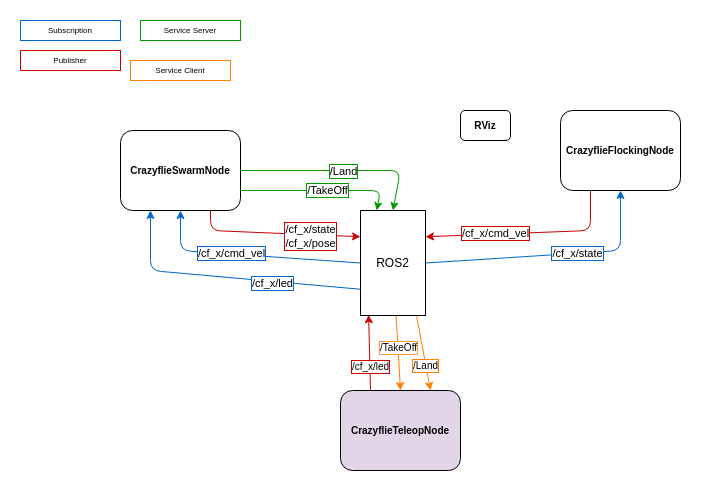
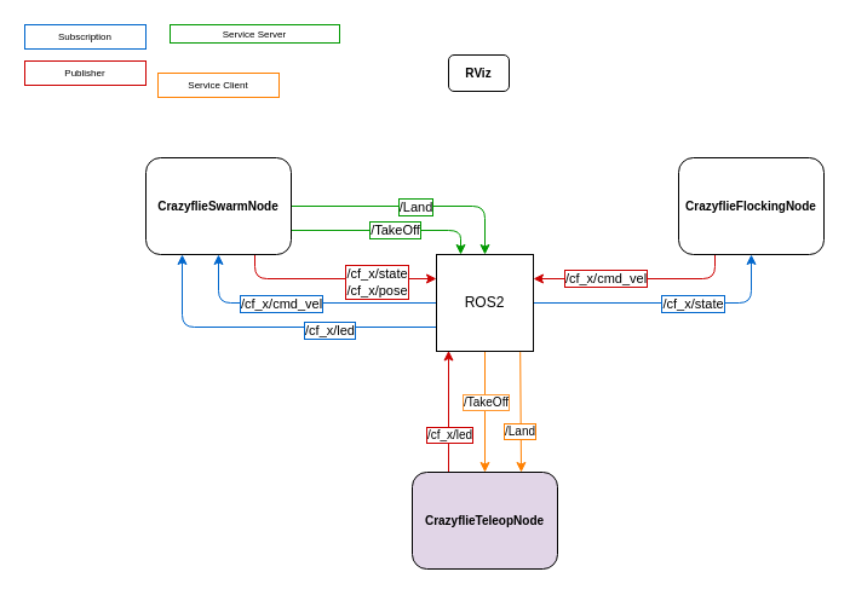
  <mxCell id="0" />
  <mxCell id="1" parent="0" />
  <mxCell id="2" style="edgeStyle=none;html=1;exitX=0.75;exitY=1;exitDx=0;exitDy=0;entryX=0;entryY=0.25;entryDx=0;entryDy=0;fillColor=#f8cecc;strokeColor=#CC0000;" parent="1" source="8" target="25" edge="1"><mxGeometry relative="1" as="geometry"><Array as="points"><mxPoint x="210" y="230" /></Array></mxGeometry></mxCell>
  <mxCell id="3" value="/cf_x/state&lt;br&gt;/cf_x/pose" style="edgeLabel;html=1;align=center;verticalAlign=middle;resizable=0;points=[];labelBorderColor=#CC0000;spacingTop=0;spacingLeft=0;spacingBottom=0;spacing=0;" parent="2" vertex="1" connectable="0"><mxGeometry x="0.256" y="-2" relative="1" as="geometry"><mxPoint x="13" as="offset" /></mxGeometry></mxCell>
  <mxCell id="4" style="edgeStyle=none;html=1;exitX=1;exitY=0.75;exitDx=0;exitDy=0;entryX=0.25;entryY=0;entryDx=0;entryDy=0;strokeColor=#009900;" parent="1" source="8" target="25" edge="1"><mxGeometry relative="1" as="geometry"><Array as="points"><mxPoint x="380" y="190" /></Array></mxGeometry></mxCell>
  <mxCell id="5" value="/TakeOff" style="edgeLabel;html=1;align=center;verticalAlign=middle;resizable=0;points=[];labelBorderColor=#009900;" parent="4" vertex="1" connectable="0"><mxGeometry x="0.067" y="1" relative="1" as="geometry"><mxPoint as="offset" /></mxGeometry></mxCell>
  <mxCell id="6" style="edgeStyle=none;html=1;exitX=1;exitY=0.5;exitDx=0;exitDy=0;entryX=0.5;entryY=0;entryDx=0;entryDy=0;strokeColor=#009900;" parent="1" source="8" target="25" edge="1"><mxGeometry relative="1" as="geometry"><Array as="points"><mxPoint x="400" y="170" /></Array></mxGeometry></mxCell>
  <mxCell id="7" value="/Land" style="edgeLabel;html=1;align=center;verticalAlign=middle;resizable=0;points=[];labelBorderColor=#009900;" parent="6" vertex="1" connectable="0"><mxGeometry x="0.02" relative="1" as="geometry"><mxPoint as="offset" /></mxGeometry></mxCell>
  <mxCell id="8" value="&lt;font style=&quot;font-size: 10px;&quot;&gt;&lt;b&gt;CrazyflieSwarmNode&lt;/b&gt;&lt;/font&gt;" style="rounded=1;whiteSpace=wrap;html=1;" parent="1" vertex="1"><mxGeometry x="120" y="130" width="120" height="80" as="geometry" /></mxCell>
  <mxCell id="9" style="edgeStyle=none;html=1;exitX=0.25;exitY=0;exitDx=0;exitDy=0;entryX=0.125;entryY=0.993;entryDx=0;entryDy=0;strokeColor=#CC0000;fontSize=10;entryPerimeter=0;" parent="1" source="11" target="25" edge="1"><mxGeometry relative="1" as="geometry"><Array as="points" /></mxGeometry></mxCell>
  <mxCell id="10" value="/cf_x/led" style="edgeLabel;html=1;align=center;verticalAlign=middle;resizable=0;points=[];fontSize=10;labelBorderColor=#CC0000;" parent="9" vertex="1" connectable="0"><mxGeometry x="-0.36" y="-1" relative="1" as="geometry"><mxPoint x="-1" as="offset" /></mxGeometry></mxCell>
  <mxCell id="11" value="&lt;font style=&quot;font-size: 10px;&quot;&gt;&lt;b&gt;CrazyflieTeleopNode&lt;/b&gt;&lt;/font&gt;" style="rounded=1;whiteSpace=wrap;html=1;fillColor=#e1d5e7;" parent="1" vertex="1"><mxGeometry x="340" y="390" width="120" height="80" as="geometry" /></mxCell>
  <mxCell id="12" style="edgeStyle=none;html=1;entryX=1;entryY=0.25;entryDx=0;entryDy=0;strokeColor=#CC0000;exitX=0.25;exitY=1;exitDx=0;exitDy=0;" parent="1" source="14" target="25" edge="1"><mxGeometry relative="1" as="geometry"><Array as="points"><mxPoint x="590" y="230" /></Array></mxGeometry></mxCell>
  <mxCell id="13" value="/cf_x/cmd_vel" style="edgeLabel;html=1;align=center;verticalAlign=middle;resizable=0;points=[];labelBorderColor=#CC0000;" parent="12" vertex="1" connectable="0"><mxGeometry x="0.415" y="-1" relative="1" as="geometry"><mxPoint x="9" as="offset" /></mxGeometry></mxCell>
- <mxCell id="14" value="&lt;font style=&quot;font-size: 10px;&quot;&gt;&lt;b&gt;CrazyflieFlockingNode&lt;br&gt;&lt;/b&gt;&lt;/font&gt;" style="rounded=1;whiteSpace=wrap;html=1;" parent="1" vertex="1"><mxGeometry x="560" y="110" width="120" height="80" as="geometry" /></mxCell>
+ <mxCell id="14" value="&lt;font style=&quot;font-size: 10px;&quot;&gt;&lt;b&gt;CrazyflieFlockingNode&lt;br&gt;&lt;/b&gt;&lt;/font&gt;" style="rounded=1;whiteSpace=wrap;html=1;" parent="1" vertex="1"><mxGeometry x="560" y="130" width="120" height="80" as="geometry" /></mxCell>
  <mxCell id="15" style="edgeStyle=none;html=1;exitX=0;exitY=0.5;exitDx=0;exitDy=0;entryX=0.5;entryY=1;entryDx=0;entryDy=0;fillColor=#dae8fc;strokeColor=#0066CC;" parent="1" source="25" target="8" edge="1"><mxGeometry relative="1" as="geometry"><mxPoint x="180" y="320" as="targetPoint" /><Array as="points"><mxPoint x="180" y="250" /></Array></mxGeometry></mxCell>
  <mxCell id="16" value="/cf_x/cmd_vel" style="edgeLabel;html=1;align=center;verticalAlign=middle;resizable=0;points=[];labelBorderColor=#0066CC;spacingBottom=0;" parent="15" vertex="1" connectable="0"><mxGeometry x="0.321" y="1" relative="1" as="geometry"><mxPoint x="16" y="-1" as="offset" /></mxGeometry></mxCell>
  <mxCell id="17" style="edgeStyle=none;html=1;exitX=0;exitY=0.75;exitDx=0;exitDy=0;entryX=0.25;entryY=1;entryDx=0;entryDy=0;fillColor=#dae8fc;strokeColor=#0066CC;" parent="1" source="25" target="8" edge="1"><mxGeometry relative="1" as="geometry"><mxPoint x="140" y="210" as="targetPoint" /><Array as="points"><mxPoint x="150" y="270" /></Array></mxGeometry></mxCell>
  <mxCell id="18" value="/cf_x/led" style="edgeLabel;html=1;align=center;verticalAlign=middle;resizable=0;points=[];labelBorderColor=#0066CC;spacingBottom=0;" parent="17" vertex="1" connectable="0"><mxGeometry x="-0.342" y="2" relative="1" as="geometry"><mxPoint as="offset" /></mxGeometry></mxCell>
  <mxCell id="19" style="edgeStyle=none;html=1;exitX=1;exitY=0.5;exitDx=0;exitDy=0;strokeColor=#0066CC;entryX=0.5;entryY=1;entryDx=0;entryDy=0;" parent="1" source="25" target="14" edge="1"><mxGeometry relative="1" as="geometry"><mxPoint x="630" y="220" as="targetPoint" /><Array as="points"><mxPoint x="620" y="250" /></Array></mxGeometry></mxCell>
  <mxCell id="20" value="/cf_x/state" style="edgeLabel;html=1;align=center;verticalAlign=middle;resizable=0;points=[];labelBorderColor=#0066CC;" parent="19" vertex="1" connectable="0"><mxGeometry x="0.19" relative="1" as="geometry"><mxPoint as="offset" /></mxGeometry></mxCell>
  <mxCell id="21" style="edgeStyle=none;html=1;entryX=0.5;entryY=0;entryDx=0;entryDy=0;strokeColor=#FF8000;fontSize=10;fontColor=#000000;" parent="1" source="25" target="11" edge="1"><mxGeometry relative="1" as="geometry" /></mxCell>
  <mxCell id="22" value="/TakeOff" style="edgeLabel;html=1;align=center;verticalAlign=middle;resizable=0;points=[];fontSize=10;fontColor=#000000;labelBorderColor=#FF9933;" parent="21" vertex="1" connectable="0"><mxGeometry x="-0.188" y="-1" relative="1" as="geometry"><mxPoint x="1" as="offset" /></mxGeometry></mxCell>
  <mxCell id="23" style="edgeStyle=none;html=1;exitX=0.865;exitY=1.008;exitDx=0;exitDy=0;entryX=0.75;entryY=0;entryDx=0;entryDy=0;strokeColor=#FF8000;fontSize=10;fontColor=#000000;exitPerimeter=0;" parent="1" source="25" target="11" edge="1"><mxGeometry relative="1" as="geometry" /></mxCell>
  <mxCell id="24" value="/Land" style="edgeLabel;html=1;align=center;verticalAlign=middle;resizable=0;points=[];fontSize=10;fontColor=#000000;labelBorderColor=#FF8000;" parent="23" vertex="1" connectable="0"><mxGeometry x="0.303" y="-1" relative="1" as="geometry"><mxPoint as="offset" /></mxGeometry></mxCell>
- <mxCell id="25" value="ROS2" style="rounded=0;whiteSpace=wrap;html=1;" parent="1" vertex="1"><mxGeometry x="360" y="210" width="65" height="105" as="geometry" /></mxCell>
+ <mxCell id="25" value="ROS2" style="rounded=0;whiteSpace=wrap;html=1;" parent="1" vertex="1"><mxGeometry x="360" y="210" width="80" height="80" as="geometry" /></mxCell>
  <mxCell id="26" value="&lt;font color=&quot;#000000&quot;&gt;Subscription&lt;/font&gt;" style="rounded=0;whiteSpace=wrap;html=1;labelBorderColor=none;strokeColor=#0066CC;fontSize=8;fontColor=#0066CC;fillColor=none;" parent="1" vertex="1"><mxGeometry x="20" y="20" width="100" height="20" as="geometry" /></mxCell>
  <mxCell id="27" value="&lt;font color=&quot;#000000&quot;&gt;Publisher&lt;/font&gt;" style="rounded=0;whiteSpace=wrap;html=1;labelBorderColor=none;strokeColor=#CC0000;fontSize=8;fontColor=#0066CC;fillColor=none;" parent="1" vertex="1"><mxGeometry x="20" y="50" width="100" height="20" as="geometry" /></mxCell>
- <mxCell id="28" value="&lt;font color=&quot;#000000&quot;&gt;Service Server&lt;/font&gt;" style="rounded=0;whiteSpace=wrap;html=1;labelBorderColor=none;strokeColor=#009900;fontSize=8;fontColor=#0066CC;fillColor=none;" parent="1" vertex="1"><mxGeometry x="140" y="20" width="100" height="20" as="geometry" /></mxCell>
+ <mxCell id="28" value="&lt;font color=&quot;#000000&quot;&gt;Service Server&lt;/font&gt;" style="rounded=0;whiteSpace=wrap;html=1;labelBorderColor=none;strokeColor=#009900;fontSize=8;fontColor=#0066CC;fillColor=none;" parent="1" vertex="1"><mxGeometry x="140" y="20" width="140" height="15" as="geometry" /></mxCell>
  <mxCell id="29" value="&lt;font color=&quot;#000000&quot;&gt;Service Client&lt;/font&gt;" style="rounded=0;whiteSpace=wrap;html=1;labelBorderColor=none;strokeColor=#FF8000;fontSize=8;fontColor=#0066CC;fillColor=none;" parent="1" vertex="1"><mxGeometry x="130" y="60" width="100" height="20" as="geometry" /></mxCell>
- <mxCell id="30" value="&lt;font style=&quot;font-size: 10px;&quot;&gt;&lt;b&gt;RViz&lt;br&gt;&lt;/b&gt;&lt;/font&gt;" style="rounded=1;whiteSpace=wrap;html=1;" vertex="1" parent="1"><mxGeometry x="460" y="110" width="50" height="30" as="geometry" /></mxCell>
+ <mxCell id="30" value="&lt;font style=&quot;font-size: 10px;&quot;&gt;&lt;b&gt;RViz&lt;br&gt;&lt;/b&gt;&lt;/font&gt;" style="rounded=1;whiteSpace=wrap;html=1;" vertex="1" parent="1"><mxGeometry x="370" y="45" width="50" height="30" as="geometry" /></mxCell>
